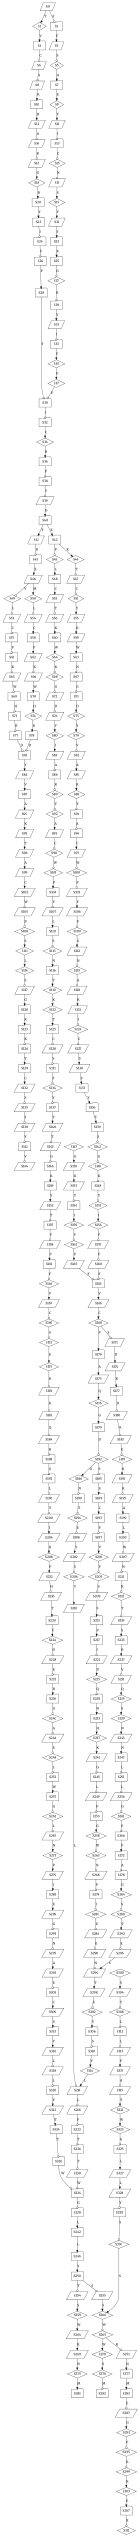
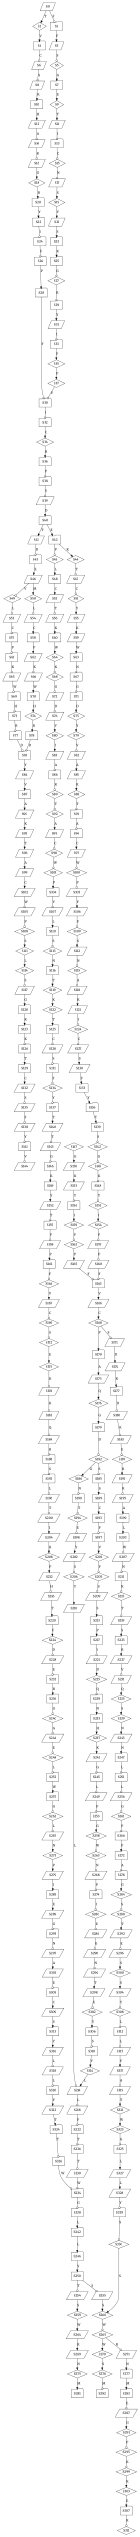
  strict digraph {
    fontname=Merriweather
    node [fontname=Merriweather shape=parallelogram]
    edge [arrowhead=odot fontname=Merriweather]
    S1 [shape=folder]
    S0
    S2 [shape=diamond]
    S3
    S4 [shape=folder]
    S5 [shape=diamond]
    S6
    S7 [shape=folder]
    S8
    S9 [shape=diamond]
    S10 [shape=folder]
    S11
    S12
    S13 [shape=folder]
    S14
    S15 [shape=diamond]
    S16
    S17
    S18 [shape=diamond]
    S19 [shape=diamond]
    S20 [shape=folder]
    S21
    S22 [shape=folder]
    S23 [shape=folder]
    S24 [shape=folder]
    S25 [shape=folder]
    S26 [shape=folder]
    S27 [shape=diamond]
    S28 [shape=folder]
    S29 [shape=folder]
    S30 [shape=folder]
    S31
    S32 [shape=folder]
    S33 [shape=folder]
    S34 [shape=diamond]
    S35 [shape=diamond]
    S36 [shape=folder]
    S37 [shape=diamond]
    S38 [shape=folder]
    S39
    S40 [shape=folder]
    S41
    S42 [shape=folder]
    S43 [shape=folder]
    S44 [shape=diamond]
    S45 [shape=diamond]
    S46
    S47
    S48 [shape=folder]
    S49 [shape=diamond]
    S50 [shape=diamond]
    S51 [shape=diamond]
    S52
    S53
    S54
    S55
    S56
    S57 [shape=folder]
    S58 [shape=folder]
    S59
    S60 [shape=folder]
    S61 [shape=folder]
    S62
    S63 [shape=folder]
    S64 [shape=diamond]
    S65
    S66
    S67 [shape=folder]
    S68 [shape=diamond]
    S69 [shape=folder]
    S70 [shape=folder]
    S71 [shape=folder]
    S72
    S73 [shape=folder]
    S74 [shape=diamond]
    S75 [shape=diamond]
    S76
    S77 [shape=folder]
    S78 [shape=folder]
    S79 [shape=diamond]
    S80 [shape=diamond]
    S81 [shape=folder]
    S82
    S83
    S84
    S85
    S86 [shape=folder]
    S87 [shape=folder]
    S88 [shape=diamond]
    S89 [shape=diamond]
    S90
    S91 [shape=folder]
    S92 [shape=diamond]
    S93
    S94 [shape=folder]
    S95
    S96
    S97
    S98 [shape=diamond]
    S99
    S100 [shape=diamond]
    S101 [shape=diamond]
    S102
    S103
    S104 [shape=folder]
    S105
    S106
    S107
    S108 [shape=diamond]
    S109 [shape=diamond]
    S110 [shape=folder]
    S111 [shape=diamond]
    S112
    S113 [shape=diamond]
    S114 [shape=diamond]
    S115 [shape=diamond]
    S116 [shape=folder]
    S117
    S118
    S119 [shape=diamond]
    S120 [shape=folder]
    S121
    S122 [shape=diamond]
    S123 [shape=folder]
    S124 [shape=diamond]
    S125 [shape=folder]
    S126 [shape=folder]
    S127
    S128
    S129 [shape=folder]
    S130
    S131 [shape=folder]
    S132
    S133 [shape=folder]
    S134 [shape=diamond]
    S135
    S136 [shape=folder]
    S137 [shape=folder]
    S138
    S139 [shape=folder]
    S140
    S141 [shape=folder]
    S142 [shape=diamond]
    S143
    S144
    S145 [shape=diamond]
    S146 [shape=folder]
    S148 [shape=folder]
    S149 [shape=folder]
    S147 [shape=diamond]
    S150
    S151 [shape=diamond]
    S152
    S153
    S154 [shape=diamond]
    S155 [shape=folder]
    S156 [shape=folder]
    S157
    S158
    S159 [shape=diamond]
    S160
    S161 [shape=folder]
    S162 [shape=diamond]
    S163 [shape=folder]
    S164 [shape=diamond]
    S165
    S166
    S167
    S168 [shape=diamond]
    S169 [shape=diamond]
    S170 [shape=folder]
    S171
    S172 [shape=diamond]
    S173
    S174
    S175 [shape=diamond]
    S176 [shape=diamond]
    S177 [shape=folder]
    S178
    S179 [shape=folder]
    S180
    S181
    S182 [shape=diamond]
    S183
    S184
    S185 [shape=folder]
    S186 [shape=diamond]
    S187 [shape=diamond]
    S188 [shape=folder]
    S189 [shape=folder]
    S190 [shape=folder]
    S191
    S192 [shape=folder]
    S193 [shape=folder]
    S194 [shape=diamond]
    S195
    S196
    S197 [shape=folder]
    S198
    S199 [shape=folder]
    S200
    S201 [shape=diamond]
    S202
    S203 [shape=folder]
    S204
    S205 [shape=diamond]
    S206 [shape=diamond]
    S207
    S208 [shape=diamond]
    S209
    S210
    S211 [shape=folder]
    S212
    S213 [shape=folder]
    S214
    S215 [shape=diamond]
    S216
    S217 [shape=folder]
    S218
    S219
    S220 [shape=folder]
    S221
    S222 [shape=folder]
    S223 [shape=folder]
    S224 [shape=diamond]
    S225 [shape=diamond]
    S226 [shape=folder]
    S227
    S228
    S229 [shape=folder]
    S230
    S231
    S232 [shape=folder]
    S233 [shape=folder]
    S234 [shape=folder]
    S235 [shape=diamond]
    S236 [shape=folder]
    S237 [shape=diamond]
    S238 [shape=folder]
    S239 [shape=diamond]
    S240 [shape=diamond]
    S241
    S242 [shape=folder]
    S243
    S244
    S245 [shape=folder]
    S246 [shape=folder]
    S247 [shape=folder]
    S248 [shape=diamond]
    S249
    S250 [shape=folder]
    S251 [shape=folder]
    S252 [shape=folder]
    S253 [shape=folder]
    S254
    S255
    S256
    S257 [shape=folder]
    S258 [shape=diamond]
    S259 [shape=diamond]
    S260 [shape=diamond]
    S261 [shape=diamond]
    S262 [shape=diamond]
    S263 [shape=diamond]
    S264
    S265 [shape=diamond]
    S266 [shape=folder]
    S267
    S268
    S269
    S270 [shape=diamond]
    S271
    S272 [shape=folder]
    S273 [shape=diamond]
    S274 [shape=folder]
    S275 [shape=diamond]
    S276 [shape=diamond]
    S277 [shape=folder]
    S278 [shape=folder]
    S279
    S280 [shape=diamond]
    S281 [shape=folder]
    S282 [shape=folder]
    S283 [shape=folder]
    S284 [shape=diamond]
    S285 [shape=folder]
    S286
    S287
    S288 [shape=diamond]
    S289
    S290
    S291 [shape=diamond]
    S292
    S293 [shape=folder]
    S294
    S295 [shape=diamond]
    S296
    S297
    S298
    S299 [shape=diamond]
    S300 [shape=diamond]
    S301
    S302 [shape=diamond]
    S303 [shape=diamond]
    S304
    S305 [shape=folder]
    S306 [shape=folder]
    S307 [shape=folder]
    S308 [shape=diamond]
    S309
    S310 [shape=folder]
    S311 [shape=diamond]
    S312 [shape=folder]
    S313 [shape=folder]
    S314 [shape=diamond]
    S315
    S316
    S317
    S318
    S319
    S320 [shape=folder]
    S321 [shape=diamond]
    S322
    S323 [shape=diamond]
    S324 [shape=folder]
    S325 [shape=folder]
    S326 [shape=folder]
    S327
    S328
    S329 [shape=folder]
    S330 [shape=diamond]
    S1 -> S3 [arrowhead=normal label=F]
    S0 -> S1 [label=F]
    S0 -> S2 [arrowhead=normal label=T]
    S2 -> S4 [arrowhead=normal label=V]
    S3 -> S5 [label=S]
    S4 -> S6 [label=C]
    S5 -> S7 [arrowhead=normal label=G]
    S6 -> S8 [label=S]
    S7 -> S9 [arrowhead=normal label=E]
    S8 -> S10 [arrowhead=normal label=K]
    S9 -> S11 [arrowhead=normal label=T]
    S10 -> S12 [arrowhead=normal label=H]
    S11 -> S13 [label=I]
    S12 -> S14 [label=A]
    S13 -> S15 [label=C]
    S14 -> S16 [label=K]
    S15 -> S17 [label=N]
    S16 -> S18 [arrowhead=normal label=G]
    S17 -> S19 [arrowhead=normal label=S]
    S18 -> S20 [arrowhead=normal label=R]
    S19 -> S21 [arrowhead=normal label=Y]
    S20 -> S22 [arrowhead=normal label=Y]
    S21 -> S23 [arrowhead=normal label=S]
    S22 -> S24 [label=I]
    S23 -> S25 [arrowhead=normal label=K]
    S24 -> S26 [label=F]
    S25 -> S27 [label=G]
    S26 -> S28 [arrowhead=normal label=P]
    S27 -> S29 [label=R]
    S28 -> S30 [label=F]
    S29 -> S31 [arrowhead=normal label=Y]
    S30 -> S32 [label=I]
    S31 -> S33 [label=I]
    S32 -> S34 [arrowhead=normal label=C]
    S33 -> S35 [arrowhead=normal label=F]
    S34 -> S36 [arrowhead=normal label=R]
    S35 -> S37 [arrowhead=normal label=P]
    S36 -> S38 [label=P]
    S37 -> S30 [label=F]
    S38 -> S39 [label=Y]
    S39 -> S40 [arrowhead=normal label=D]
    S40 -> S41 [arrowhead=normal label=T]
    S40 -> S42 [arrowhead=normal label=E]
    S41 -> S43 [label=D]
    S42 -> S44 [arrowhead=normal label=K]
    S42 -> S45 [label=P]
    S43 -> S46 [arrowhead=normal label=E]
    S44 -> S47 [label=T]
    S45 -> S48 [arrowhead=normal label=L]
    S46 -> S49 [label=V]
    S46 -> S50 [arrowhead=normal label=M]
    S47 -> S51 [label=C]
    S48 -> S52 [arrowhead=normal label=C]
    S49 -> S53 [label=L]
    S50 -> S54 [label=L]
    S51 -> S55 [arrowhead=normal label=Y]
    S52 -> S56 [label=T]
    S53 -> S57 [label=C]
    S54 -> S58 [arrowhead=normal label=C]
    S55 -> S59 [arrowhead=normal label=K]
    S56 -> S60 [arrowhead=normal label=K]
    S57 -> S61 [label=P]
    S58 -> S62 [arrowhead=normal label=P]
    S59 -> S63 [arrowhead=normal label=W]
    S60 -> S64 [arrowhead=normal label=W]
    S61 -> S65 [label=K]
    S62 -> S66 [label=K]
    S63 -> S67 [label=N]
    S64 -> S68 [label=K]
    S65 -> S69 [label=W]
    S66 -> S70 [arrowhead=normal label=W]
    S67 -> S71 [label=G]
    S68 -> S72 [label=G]
    S69 -> S73 [label=H]
    S70 -> S74 [arrowhead=normal label=H]
    S71 -> S75 [arrowhead=normal label=D]
    S72 -> S76 [label=D]
    S73 -> S77 [label=R]
    S74 -> S78 [arrowhead=normal label=R]
    S75 -> S79 [arrowhead=normal label=Y]
    S76 -> S80 [arrowhead=normal label=Y]
    S77 -> S81 [label=D]
    S78 -> S81 [label=D]
    S79 -> S82 [label=V]
    S80 -> S83 [arrowhead=normal label=I]
    S81 -> S84 [arrowhead=normal label=Y]
    S82 -> S85 [arrowhead=normal label=A]
    S83 -> S86 [label=A]
    S84 -> S87 [arrowhead=normal label=V]
    S85 -> S88 [arrowhead=normal label=R]
    S86 -> S89 [label=K]
    S87 -> S90 [arrowhead=normal label=A]
    S88 -> S91 [label=T]
    S89 -> S92 [label=T]
    S90 -> S93 [arrowhead=normal label=K]
    S91 -> S94 [label=A]
    S92 -> S95 [arrowhead=normal label=A]
    S93 -> S96 [arrowhead=normal label=T]
    S94 -> S97 [arrowhead=normal label=C]
    S95 -> S98 [label=C]
    S96 -> S99 [arrowhead=normal label=A]
    S97 -> S100 [label=W]
    S98 -> S101 [label=W]
    S99 -> S102 [arrowhead=normal label=C]
    S100 -> S103 [label=P]
    S101 -> S104 [arrowhead=normal label=P]
    S102 -> S105 [label=W]
    S103 -> S106 [arrowhead=normal label=F]
    S104 -> S107 [label=Y]
    S105 -> S108 [label=P]
    S106 -> S109 [label=F]
    S107 -> S110 [arrowhead=normal label=L]
    S108 -> S111 [arrowhead=normal label=S]
    S109 -> S112 [arrowhead=normal label=S]
    S110 -> S113 [label=S]
    S111 -> S114 [arrowhead=normal label=L]
    S112 -> S115 [label=N]
    S113 -> S116 [arrowhead=normal label=N]
    S114 -> S117 [label=S]
    S115 -> S118 [label=A]
    S116 -> S119 [arrowhead=normal label=T]
    S117 -> S120 [arrowhead=normal label=G]
    S118 -> S121 [arrowhead=normal label=K]
    S119 -> S122 [arrowhead=normal label=K]
    S120 -> S123 [arrowhead=normal label=K]
    S121 -> S124 [label=I]
    S122 -> S125 [arrowhead=normal label=T]
    S123 -> S126 [label=K]
    S124 -> S127 [label=C]
    S125 -> S128 [label=C]
    S126 -> S129 [arrowhead=normal label=T]
    S127 -> S130 [arrowhead=normal label=S]
    S128 -> S131 [label=S]
    S129 -> S132 [arrowhead=normal label=C]
    S130 -> S133 [arrowhead=normal label=F]
    S131 -> S134 [label=F]
    S132 -> S135 [label=S]
    S133 -> S136 [arrowhead=normal label=Y]
    S134 -> S137 [label=Y]
    S135 -> S138 [label=F]
    S136 -> S139 [arrowhead=normal label=T]
    S137 -> S140 [arrowhead=normal label=T]
    S138 -> S141 [label=Y]
    S139 -> S142 [label=S]
    S140 -> S143 [label=T]
    S141 -> S144 [label=V]
    S142 -> S145 [label=G]
    S143 -> S146 [label=G]
    S145 -> S148 [label=K]
    S146 -> S149 [arrowhead=normal label=K]
    S148 -> S151 [label=Y]
    S149 -> S152 [arrowhead=normal label=Y]
    S147 -> S150 [arrowhead=normal label=G]
    S150 -> S153 [arrowhead=normal label=K]
    S151 -> S154 [arrowhead=normal label=I]
    S152 -> S155 [label=T]
    S153 -> S156 [label=Y]
    S154 -> S157 [label=F]
    S155 -> S158 [label=F]
    S156 -> S159 [arrowhead=normal label=I]
    S157 -> S160 [label=P]
    S158 -> S161 [arrowhead=normal label=P]
    S159 -> S162 [label=F]
    S160 -> S163 [label=F]
    S161 -> S164 [label=F]
    S162 -> S165 [arrowhead=normal label=P]
    S163 -> S166 [arrowhead=normal label=V]
    S164 -> S167 [arrowhead=normal label=V]
    S165 -> S163 [label=F]
    S166 -> S168 [arrowhead=normal label=C]
    S167 -> S169 [label=C]
    S168 -> S170 [arrowhead=normal label=P]
    S168 -> S171 [label=S]
    S169 -> S172 [label=S]
    S170 -> S173 [arrowhead=normal label=A]
    S171 -> S174 [arrowhead=normal label=D]
    S172 -> S175 [arrowhead=normal label=E]
    S173 -> S176 [arrowhead=normal label=Q]
    S174 -> S177 [arrowhead=normal label=K]
    S175 -> S178 [label=K]
    S176 -> S179 [arrowhead=normal label=G]
    S177 -> S180 [label=D]
    S178 -> S181 [label=K]
    S179 -> S182 [label=D]
    S180 -> S183 [label=R]
    S181 -> S184 [label=Q]
    S182 -> S185 [label=S]
    S182 -> S186 [arrowhead=normal label=G]
    S183 -> S187 [label=E]
    S184 -> S188 [label=R]
    S185 -> S189 [arrowhead=normal label=S]
    S186 -> S190 [label=N]
    S187 -> S191 [arrowhead=normal label=R]
    S188 -> S192 [label=S]
    S189 -> S193 [arrowhead=normal label=C]
    S190 -> S194 [label=T]
    S191 -> S195 [label=R]
    S192 -> S196 [label=L]
    S193 -> S197 [label=F]
    S194 -> S198 [label=E]
    S195 -> S199 [arrowhead=normal label=A]
    S196 -> S200 [label=T]
    S197 -> S201 [arrowhead=normal label=V]
    S198 -> S202 [arrowhead=normal label=Y]
    S199 -> S203 [arrowhead=normal label=L]
    S200 -> S204 [arrowhead=normal label=I]
    S201 -> S205 [label=F]
    S202 -> S206 [label=S]
    S203 -> S207 [label=W]
    S204 -> S208 [arrowhead=normal label=R]
    S205 -> S209 [label=S]
    S206 -> S210 [arrowhead=normal label=Y]
    S207 -> S211 [label=N]
    S208 -> S212 [arrowhead=normal label=P]
    S209 -> S213 [arrowhead=normal label=S]
    S210 -> S214 [label=L]
    S211 -> S215 [label=K]
    S212 -> S216 [label=H]
    S213 -> S217 [arrowhead=normal label=P]
    S214 -> S218 [label=L]
    S215 -> S219 [label=T]
    S216 -> S220 [arrowhead=normal label=T]
    S217 -> S221 [label=I]
    S218 -> S222 [label=F]
    S219 -> S223 [arrowhead=normal label=S]
    S220 -> S224 [arrowhead=normal label=F]
    S221 -> S225 [arrowhead=normal label=D]
    S222 -> S226 [label=T]
    S223 -> S227 [arrowhead=normal label=R]
    S224 -> S228 [label=D]
    S225 -> S229 [label=Q]
    S226 -> S230 [label=T]
    S227 -> S231 [label=V]
    S228 -> S232 [label=E]
    S229 -> S233 [arrowhead=normal label=N]
    S230 -> S234 [label=W]
    S231 -> S235 [arrowhead=normal label=Q]
    S232 -> S236 [arrowhead=normal label=R]
    S233 -> S237 [arrowhead=normal label=H]
    S234 -> S238 [label=G]
    S235 -> S239 [arrowhead=normal label=S]
    S236 -> S240 [label=G]
    S237 -> S241 [arrowhead=normal label=K]
    S238 -> S242 [arrowhead=normal label=L]
    S239 -> S243 [arrowhead=normal label=N]
    S240 -> S244 [label=G]
    S241 -> S245 [label=G]
    S242 -> S246 [arrowhead=normal label=L]
    S243 -> S247 [arrowhead=normal label=N]
    S244 -> S248 [label=E]
    S245 -> S249 [label=L]
    S246 -> S250 [arrowhead=normal label=Y]
    S247 -> S251 [label=L]
    S248 -> S252 [label=L]
    S249 -> S253 [label=P]
    S250 -> S254 [label=T]
    S250 -> S255 [label=S]
    S251 -> S256 [label=L]
    S252 -> S257 [arrowhead=normal label=W]
    S253 -> S258 [arrowhead=normal label=G]
    S254 -> S259 [arrowhead=normal label=S]
    S255 -> S260 [arrowhead=normal label=S]
    S256 -> S261 [label=G]
    S257 -> S262 [label=G]
    S258 -> S263 [label=W]
    S259 -> S264 [arrowhead=normal label=W]
    S260 -> S265 [label=W]
    S261 -> S266 [label=P]
    S262 -> S267 [label=L]
    S263 -> S268 [label=N]
    S264 -> S269 [arrowhead=normal label=R]
    S265 -> S270 [arrowhead=normal label=W]
    S265 -> S271 [label=R]
    S266 -> S272 [arrowhead=normal label=P]
    S267 -> S273 [arrowhead=normal label=N]
    S268 -> S274 [label=P]
    S269 -> S275 [arrowhead=normal label=N]
    S270 -> S276 [arrowhead=normal label=S]
    S271 -> S277 [arrowhead=normal label=N]
    S272 -> S278 [label=A]
    S273 -> S279 [arrowhead=normal label=P]
    S274 -> S280 [label=I]
    S275 -> S281 [arrowhead=normal label=M]
    S276 -> S282 [label=M]
    S277 -> S283 [arrowhead=normal label=M]
    S278 -> S284 [arrowhead=normal label=G]
    S279 -> S285 [arrowhead=normal label=I]
    S280 -> S286 [label=E]
    S283 -> S287 [label=E]
    S284 -> S288 [label=S]
    S285 -> S289 [arrowhead=normal label=E]
    S286 -> S290 [label=G]
    S287 -> S291 [arrowhead=normal label=G]
    S288 -> S292 [arrowhead=normal label=T]
    S289 -> S293 [label=G]
    S290 -> S294 [label=N]
    S291 -> S295 [label=P]
    S292 -> S296 [label=E]
    S293 -> S297 [label=N]
    S294 -> S298 [arrowhead=normal label=T]
    S295 -> S299 [label=K]
-   S296 -> S294 [arrowhead=normal label=S]
+   S296 -> S300 [arrowhead=normal label=S]
    S297 -> S301 [arrowhead=normal label=A]
    S298 -> S302 [label=E]
    S299 -> S303 [arrowhead=normal label=K]
    S300 -> S304 [arrowhead=normal label=S]
    S301 -> S305 [label=E]
    S302 -> S306 [arrowhead=normal label=Y]
    S303 -> S307 [arrowhead=normal label=E]
    S304 -> S308 [label=Y]
    S305 -> S309 [arrowhead=normal label=C]
    S306 -> S310 [label=S]
    S307 -> S311 [label=R]
    S308 -> S312 [label=L]
    S309 -> S313 [arrowhead=normal label=S]
    S310 -> S314 [arrowhead=normal label=Y]
    S312 -> S315 [label=L]
    S313 -> S316 [arrowhead=normal label=Y]
    S314 -> S214 [arrowhead=normal label=L]
    S315 -> S317 [arrowhead=normal label=F]
    S316 -> S318 [label=L]
    S317 -> S319 [label=A]
    S318 -> S320 [label=L]
    S319 -> S321 [arrowhead=normal label=T]
    S320 -> S322 [arrowhead=normal label=F]
    S321 -> S323 [arrowhead=normal label=W]
    S322 -> S324 [arrowhead=normal label=T]
    S323 -> S325 [label=G]
    S324 -> S326 [label=T]
    S325 -> S327 [arrowhead=normal label=L]
    S326 -> S234 [label=W]
    S327 -> S328 [arrowhead=normal label=L]
    S328 -> S329 [label=Y]
    S329 -> S330 [label=S]
    S330 -> S260 [arrowhead=normal label=S]
  }
